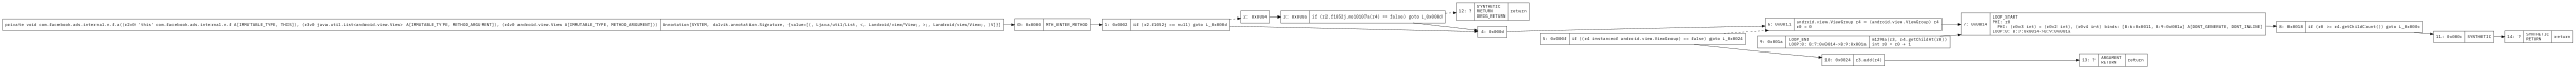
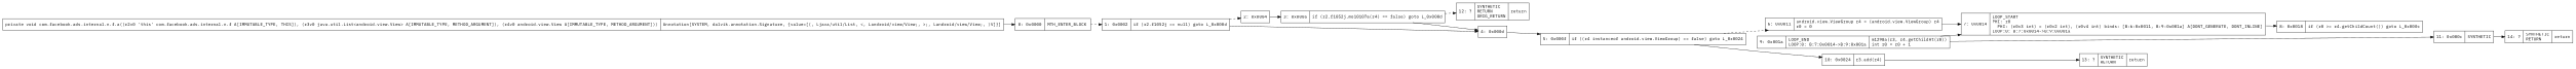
  digraph {
    fontname="IBM Plex Mono"
    rankdir=LR
    node [fontname="IBM Plex Mono" shape=record]
    edge [fontname="IBM Plex Mono"]
-   n1 [label="{0\:\ 0x0000|MTH_ENTER_METHOD\l}"]
+   n1 [label="{0\:\ 0x0000|MTH_ENTER_BLOCK\l}"]
    n2 [label="{1\:\ 0x0002|if (r2.f1052j == null) goto L_0x000d\l}"]
    n3 [label="{2\:\ 0x0004}"]
    n4 [label="{4\:\ 0x000d}"]
    n5 [label="{3\:\ 0x000a|if (r2.f1052j.mo10107a(r4) == false) goto L_0x000d\l}"]
    n6 [label="{5\:\ 0x000f|if ((r4 instanceof android.view.ViewGroup) == false) goto L_0x0024\l}"]
    n7 [label="{12\:\ ?|SYNTHETIC\lRETURN\lORIG_RETURN\l|return\l}"]
    n8 [label="{6\:\ 0x0011|android.view.ViewGroup r4 = (android.view.ViewGroup) r4\lr0 = 0\l}"]
    n9 [label="{10\:\ 0x0024|r3.add(r4)\l}"]
    n10 [label="{7\:\ 0x0014|LOOP_START\lPHI: r0 \l  PHI: (r0v3 int) = (r0v2 int), (r0v4 int) binds: [B:6:0x0011, B:9:0x001a] A[DONT_GENERATE, DONT_INLINE]\lLOOP:0: B:7:0x0014\-\>B:9:0x001a\l}"]
-   n11 [label="{13\:\ ?|ARGUMENT\lRETURN\l|return\l}"]
+   n11 [label="{13\:\ ?|SYNTHETIC\lRETURN\l|return\l}"]
    n12 [label="{8\:\ 0x0018|if (r0 \>= r4.getChildCount()) goto L_0x000c\l}"]
    n13 [label="{11\:\ 0x000c|SYNTHETIC\l}"]
    n14 [label="{9\:\ 0x001a|LOOP_END\lLOOP:0: B:7:0x0014\-\>B:9:0x001a\l|m1298a(r3, r4.getChildAt(r0))\lint r0 = r0 + 1\l}"]
    n15 [label="{14\:\ ?|SYNTHETIC\lRETURN\l|return\l}"]
    n16 [label="{private void com.facebook.ads.internal.n.f.a((r2v0 'this' com.facebook.ads.internal.n.f A[IMMUTABLE_TYPE, THIS]), (r3v0 java.util.List\<android.view.View\> A[IMMUTABLE_TYPE, METHOD_ARGUMENT]), (r4v0 android.view.View A[IMMUTABLE_TYPE, METHOD_ARGUMENT]))  | Annotation[SYSTEM, dalvik.annotation.Signature, \{value=[(, Ljava\/util\/List, \<, Landroid\/view\/View;, \>;, Landroid\/view\/View;, )V]\}]\l}"]
-   n1 -> n2
+   n1 -> n2 [style=dashed]
    n2 -> n3 [style=dashed]
    n2 -> n4
    n3 -> n5
-   n4 -> n8
+   n4 -> n6
    n5 -> n4
    n5 -> n7 [style=dashed]
    n6 -> n8 [style=dashed]
    n6 -> n9
    n8 -> n10
    n9 -> n11
    n10 -> n12
-   n12 -> n13
+   n14 -> n13
    n13 -> n15
    n14 -> n10
    n16 -> n1
  }
